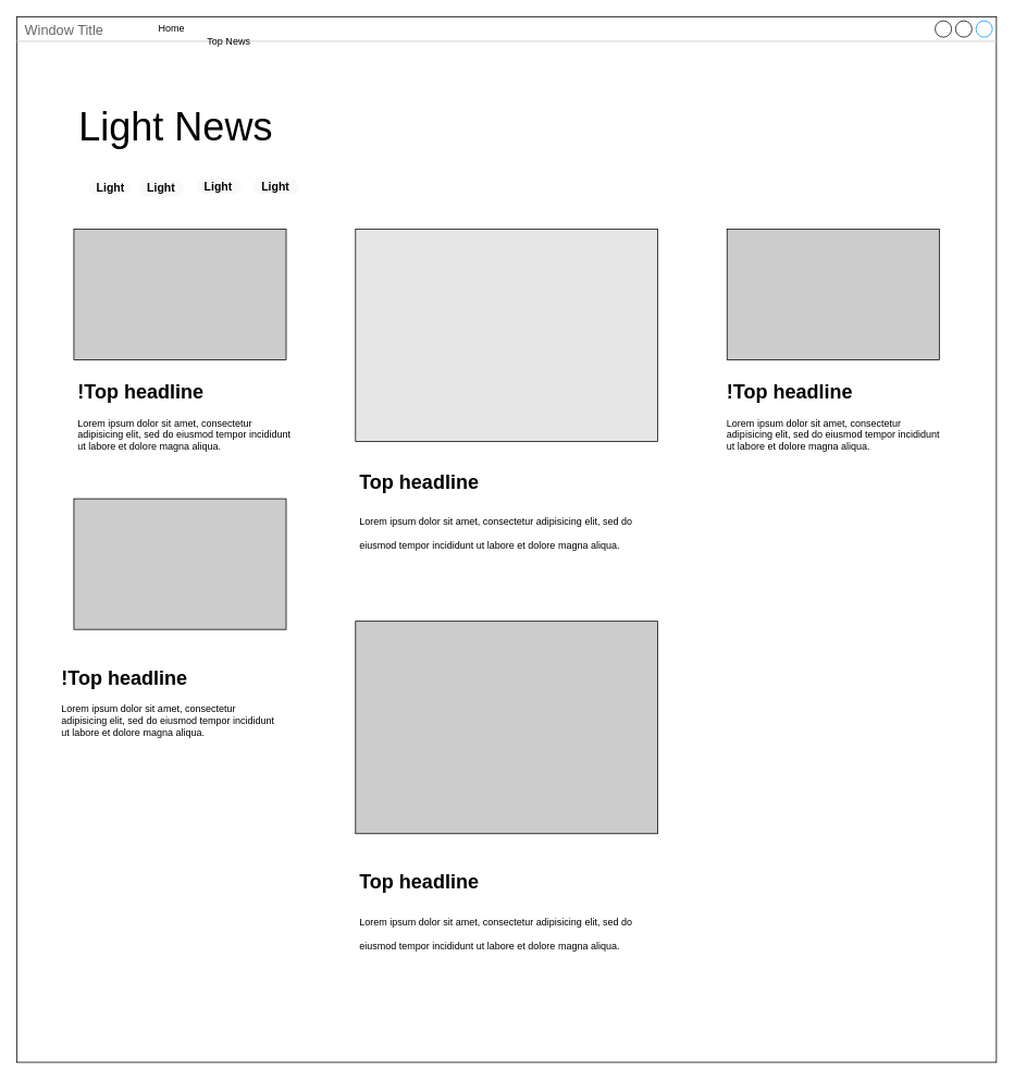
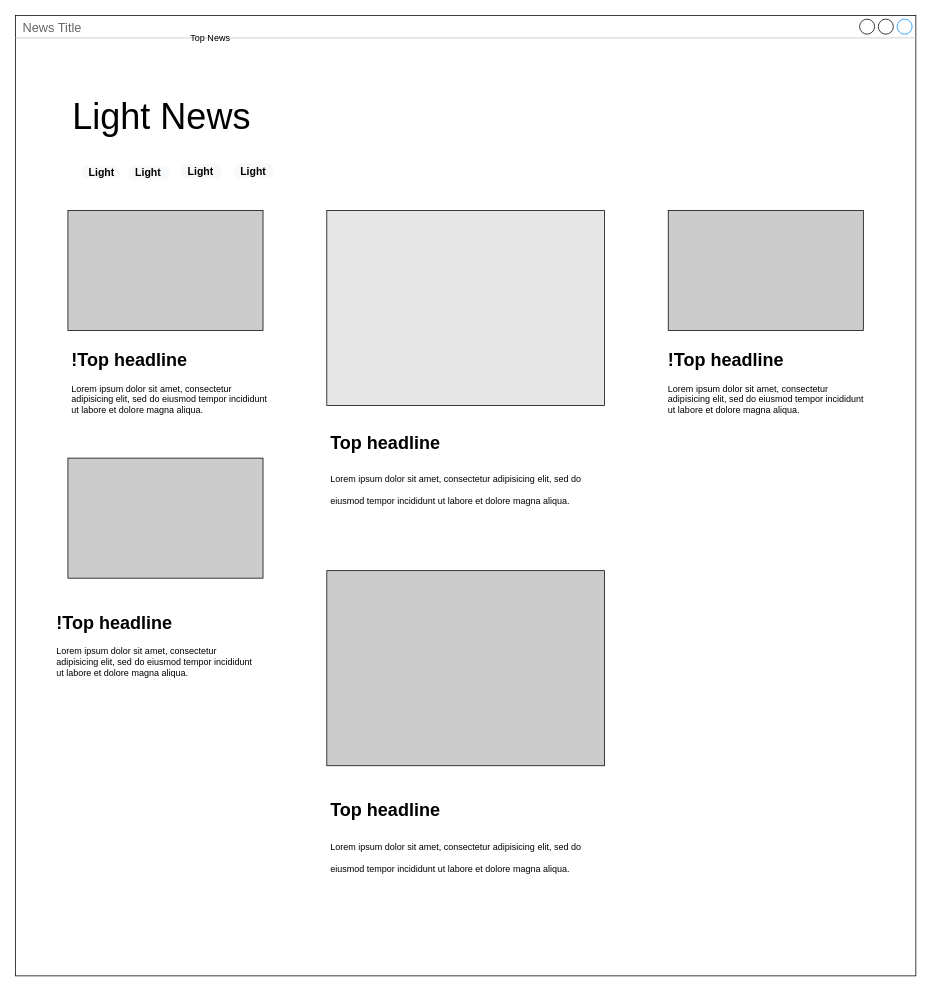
  <mxCell id="0" />
  <mxCell id="1" parent="0" />
- <mxCell id="2" value="Window Title" style="strokeWidth=1;shadow=0;dashed=0;align=center;html=1;shape=mxgraph.mockup.containers.window;align=left;verticalAlign=top;spacingLeft=8;strokeColor2=#008cff;strokeColor3=#c4c4c4;fontColor=#666666;mainText=;fontSize=17;labelBackgroundColor=none;" parent="1" vertex="1"><mxGeometry width="1200" height="1280" as="geometry" x="20" y="20" /></mxCell>
- <mxCell id="3" value="Home" style="text;html=1;strokeColor=none;fillColor=none;align=center;verticalAlign=middle;whiteSpace=wrap;rounded=0;" parent="1" vertex="1"><mxGeometry x="180" width="60" height="30" as="geometry" y="20" /></mxCell>
+ <mxCell id="2" value="News Title" style="strokeWidth=1;shadow=0;dashed=0;align=center;html=1;shape=mxgraph.mockup.containers.window;align=left;verticalAlign=top;spacingLeft=8;strokeColor2=#008cff;strokeColor3=#c4c4c4;fontColor=#666666;mainText=;fontSize=17;labelBackgroundColor=none;" parent="1" vertex="1"><mxGeometry width="1200" height="1280" as="geometry" x="20" y="20" /></mxCell>
  <mxCell id="4" value="Top News" style="text;html=1;strokeColor=none;fillColor=none;align=center;verticalAlign=middle;whiteSpace=wrap;rounded=0;" parent="1" vertex="1"><mxGeometry x="250" y="35" width="60" height="30" as="geometry" /></mxCell>
  <mxCell id="5" value="" style="rounded=0;whiteSpace=wrap;html=1;fillColor=#E6E6E6;" parent="1" vertex="1"><mxGeometry x="435" y="280" width="370" height="260" as="geometry" /></mxCell>
  <mxCell id="6" value="" style="rounded=0;whiteSpace=wrap;html=1;fillColor=#CCCCCC;" parent="1" vertex="1"><mxGeometry x="90" y="280" width="260" height="160" as="geometry" /></mxCell>
  <mxCell id="7" value="" style="rounded=0;whiteSpace=wrap;html=1;fillColor=#CCCCCC;" parent="1" vertex="1"><mxGeometry x="890" y="280" width="260" height="160" as="geometry" /></mxCell>
  <mxCell id="8" value="" style="rounded=0;whiteSpace=wrap;html=1;fillColor=#CCCCCC;" parent="1" vertex="1"><mxGeometry x="435" y="760" width="370" height="260" as="geometry" /></mxCell>
  <mxCell id="9" value="&lt;h1&gt;&lt;span style=&quot;background-color: initial;&quot;&gt;Top headline&lt;/span&gt;&lt;/h1&gt;&lt;h1&gt;&lt;span style=&quot;background-color: initial; font-size: 12px; font-weight: normal;&quot;&gt;Lorem ipsum dolor sit amet, consectetur adipisicing elit, sed do eiusmod tempor incididunt ut labore et dolore magna aliqua.&lt;/span&gt;&lt;br&gt;&lt;/h1&gt;" style="text;html=1;strokeColor=none;fillColor=none;spacing=5;spacingTop=-20;whiteSpace=wrap;overflow=hidden;rounded=0;" parent="1" vertex="1"><mxGeometry x="435" y="570" width="380" height="130" as="geometry" /></mxCell>
  <mxCell id="10" value="&lt;h1&gt;&lt;span style=&quot;background-color: initial;&quot;&gt;Top headline&lt;/span&gt;&lt;/h1&gt;&lt;h1&gt;&lt;span style=&quot;background-color: initial; font-size: 12px; font-weight: normal;&quot;&gt;Lorem ipsum dolor sit amet, consectetur adipisicing elit, sed do eiusmod tempor incididunt ut labore et dolore magna aliqua.&lt;/span&gt;&lt;br&gt;&lt;/h1&gt;" style="text;html=1;strokeColor=none;fillColor=none;spacing=5;spacingTop=-20;whiteSpace=wrap;overflow=hidden;rounded=0;" parent="1" vertex="1"><mxGeometry x="435" y="1060" width="380" height="130" as="geometry" /></mxCell>
  <mxCell id="11" value="&lt;h1&gt;!Top headline&lt;/h1&gt;&lt;p&gt;Lorem ipsum dolor sit amet, consectetur adipisicing elit, sed do eiusmod tempor incididunt ut labore et dolore magna aliqua.&lt;/p&gt;" style="text;html=1;strokeColor=none;fillColor=none;spacing=5;spacingTop=-20;whiteSpace=wrap;overflow=hidden;rounded=0;" parent="1" vertex="1"><mxGeometry x="90" y="460" width="270" height="120" as="geometry" /></mxCell>
  <mxCell id="12" value="&lt;h1&gt;!Top headline&lt;/h1&gt;&lt;p&gt;Lorem ipsum dolor sit amet, consectetur adipisicing elit, sed do eiusmod tempor incididunt ut labore et dolore magna aliqua.&lt;/p&gt;" style="text;html=1;strokeColor=none;fillColor=none;spacing=5;spacingTop=-20;whiteSpace=wrap;overflow=hidden;rounded=0;" parent="1" vertex="1"><mxGeometry x="885" y="460" width="270" height="120" as="geometry" /></mxCell>
  <mxCell id="13" value="" style="rounded=0;whiteSpace=wrap;html=1;fillColor=#CCCCCC;" parent="1" vertex="1"><mxGeometry x="90" y="610" width="260" height="160" as="geometry" /></mxCell>
  <mxCell id="14" value="&lt;h1&gt;!Top headline&lt;/h1&gt;&lt;p&gt;Lorem ipsum dolor sit amet, consectetur adipisicing elit, sed do eiusmod tempor incididunt ut labore et dolore magna aliqua.&lt;/p&gt;" style="text;html=1;strokeColor=none;fillColor=none;spacing=5;spacingTop=-20;whiteSpace=wrap;overflow=hidden;rounded=0;" parent="1" vertex="1"><mxGeometry x="70" y="810" width="270" height="120" as="geometry" /></mxCell>
  <mxCell id="15" value="&lt;font style=&quot;font-size: 48px;&quot;&gt;Light News&lt;/font&gt;" style="text;html=1;strokeColor=none;fillColor=none;align=center;verticalAlign=middle;whiteSpace=wrap;rounded=0;" parent="1" vertex="1"><mxGeometry x="80" y="110" width="270" height="90" as="geometry" /></mxCell>
  <mxCell id="16" value="Light" style="rounded=1;whiteSpace=wrap;html=1;arcSize=50;strokeColor=none;strokeWidth=1;fillColor=#F8F9FA;fontColor=#000000;whiteSpace=wrap;align=left;verticalAlign=middle;spacingLeft=0;fontStyle=1;fontSize=14;spacing=10;direction=south;" parent="1" vertex="1"><mxGeometry x="107.5" y="220" width="52.5" height="17.5" as="geometry" /></mxCell>
  <mxCell id="17" value="Light" style="rounded=1;whiteSpace=wrap;html=1;arcSize=50;strokeColor=none;strokeWidth=1;fillColor=#F8F9FA;fontColor=#000000;whiteSpace=wrap;align=left;verticalAlign=middle;spacingLeft=0;fontStyle=1;fontSize=14;spacing=10;" parent="1" vertex="1"><mxGeometry x="170" y="220" width="55" height="20" as="geometry" /></mxCell>
  <mxCell id="18" value="Light" style="rounded=1;whiteSpace=wrap;html=1;arcSize=50;strokeColor=none;strokeWidth=1;fillColor=#F8F9FA;fontColor=#000000;whiteSpace=wrap;align=left;verticalAlign=middle;spacingLeft=0;fontStyle=1;fontSize=14;spacing=10;" parent="1" vertex="1"><mxGeometry x="240" y="217.5" width="55" height="20" as="geometry" /></mxCell>
  <mxCell id="19" value="Light" style="rounded=1;whiteSpace=wrap;html=1;arcSize=50;strokeColor=none;strokeWidth=1;fillColor=#F8F9FA;fontColor=#000000;whiteSpace=wrap;align=left;verticalAlign=middle;spacingLeft=0;fontStyle=1;fontSize=14;spacing=10;" parent="1" vertex="1"><mxGeometry x="310" y="217.5" width="55" height="20" as="geometry" /></mxCell>
